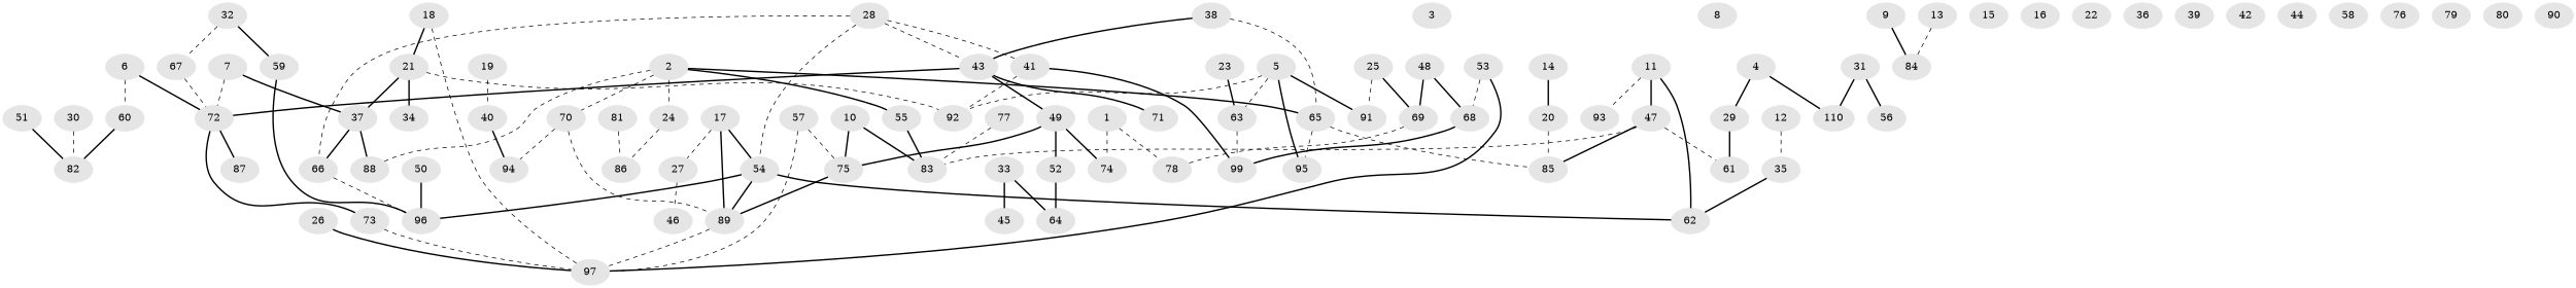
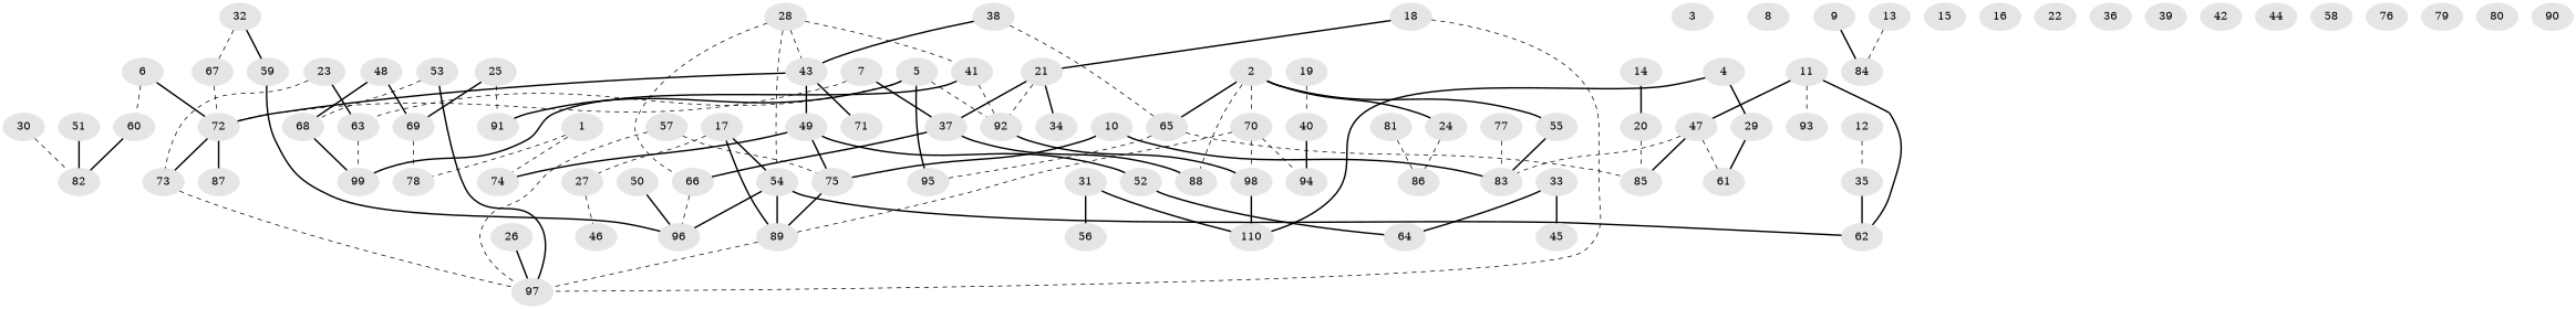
  graph {
    node [color=gray90 style=filled]
    edge [style=bold]
    1
    74
    78
    2
    24
    55
    65
    70
    88
    86
    83
    95
    85
    89
    94
+   98
    3
    4
    29
    n20 [label=110]
    61
    5
    63
    91
    92
    99
    6
    60
    72
    82
    73
    87
    7
    37
    66
    8
    9
    84
    10
    75
    11
    47
    62
    93
    12
    35
    13
    14
    20
    15
    16
    17
    27
    54
    46
    96
    97
    18
    21
    34
    19
    40
    22
    23
    43
    49
    71
    25
    69
    26
    28
    41
    30
    31
    56
    32
    59
    67
    33
    45
    64
    36
    38
    39
    42
    52
    44
    48
    68
    53
    50
    51
    57
    58
    76
    77
    79
    80
    81
    90
    1 -- 74 [style=dashed]
    1 -- 78 [style=dashed]
-   2 -- 24 [style=dashed]
+   2 -- 24
    2 -- 55
    2 -- 65
    2 -- 70 [style=dashed]
    2 -- 88 [style=dashed]
    24 -- 86 [style=dashed]
    55 -- 83
    65 -- 95 [style=dashed]
    65 -- 85 [style=dashed]
    70 -- 89 [style=dashed]
    70 -- 94 [style=dashed]
+   70 -- 98 [style=dashed]
    89 -- 97 [style=dashed]
+   98 -- n20
    4 -- 29
    4 -- n20
    29 -- 61
    5 -- 95
    5 -- 63 [style=dashed]
    5 -- 91
    5 -- 92 [style=dashed]
    63 -- 99 [style=dashed]
+   92 -- 98
    6 -- 60 [style=dashed]
    6 -- 72
    60 -- 82
    72 -- 73
    72 -- 87
    73 -- 97 [style=dashed]
    7 -- 72 [style=dashed]
    7 -- 37
    37 -- 88
    37 -- 66
    66 -- 96 [style=dashed]
    9 -- 84
    10 -- 83
    10 -- 75
    75 -- 89
    11 -- 47
    11 -- 62
    11 -- 93 [style=dashed]
    47 -- 83 [style=dashed]
    47 -- 85
    47 -- 61 [style=dashed]
    12 -- 35 [style=dashed]
    35 -- 62
    13 -- 84 [style=dashed]
    14 -- 20
    20 -- 85 [style=dashed]
    17 -- 89
    17 -- 27 [style=dashed]
    17 -- 54
    27 -- 46 [style=dashed]
    54 -- 89
    54 -- 62
    54 -- 96
    18 -- 97 [style=dashed]
    18 -- 21
    21 -- 92 [style=dashed]
    21 -- 37
    21 -- 34
    19 -- 40 [style=dashed]
    40 -- 94
    23 -- 63
+   23 -- 73 [style=dashed]
    43 -- 72
    43 -- 49
    43 -- 71
    49 -- 74
    49 -- 75
    49 -- 52
    25 -- 91 [style=dashed]
    25 -- 69
    69 -- 78 [style=dashed]
    26 -- 97
    28 -- 66 [style=dashed]
    28 -- 54 [style=dashed]
    28 -- 43 [style=dashed]
    28 -- 41 [style=dashed]
    41 -- 92 [style=dashed]
    41 -- 99
    30 -- 82 [style=dashed]
    31 -- n20
    31 -- 56
    32 -- 59
    32 -- 67 [style=dashed]
    59 -- 96
    67 -- 72 [style=dashed]
    33 -- 45
    33 -- 64
    38 -- 65 [style=dashed]
    38 -- 43
    52 -- 64
    48 -- 69
    48 -- 68
    68 -- 99
    53 -- 97
    53 -- 68 [style=dashed]
    50 -- 96
    51 -- 82
    57 -- 75 [style=dashed]
    57 -- 97 [style=dashed]
    77 -- 83 [style=dashed]
    81 -- 86 [style=dashed]
  }
